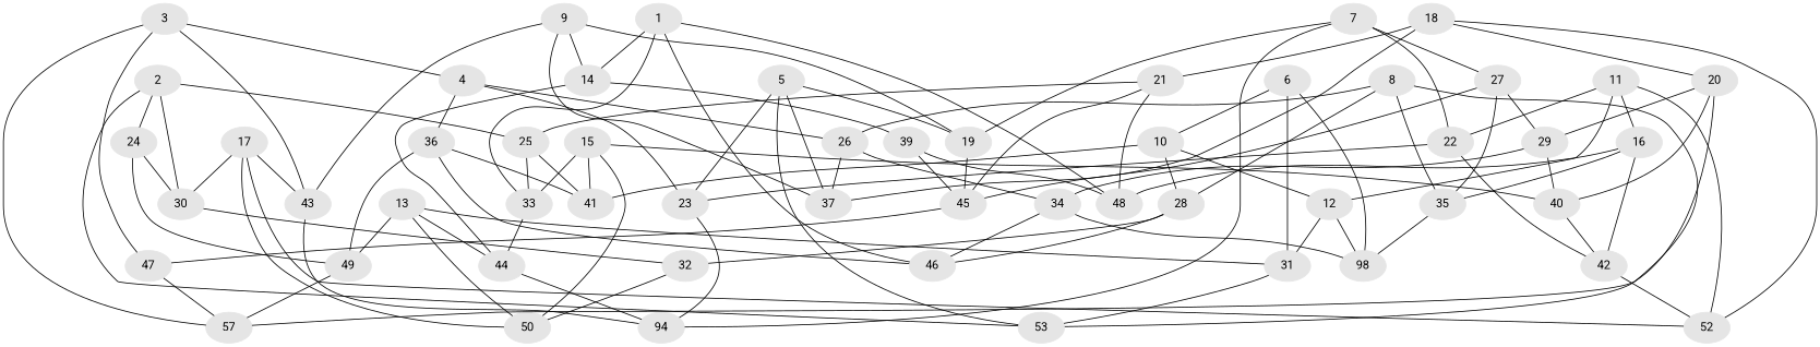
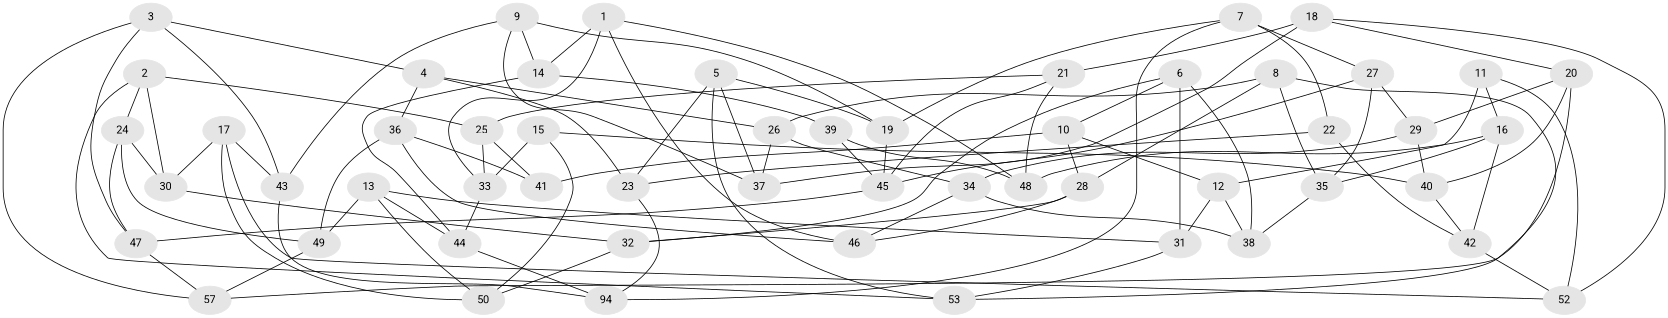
  graph {
    fontname=Roboto
    node [color=gray90 fontname=Roboto style=filled]
    edge [fontname=Roboto]
    1
    14
    33
    46
    48
    44
    39
    2
    24
    25
    30
    53
    47
    49
    41
    32
    3
    4
    43
    n20 [label=57]
    23
    26
    36
    n24 [label=94]
    37
    34
    5
    19
    45
    6
    10
    31
-   38 [label=98]
+   38
    28
    12
    50
    7
    22
    27
    42
    35
    29
    8
    9
    11
    16
    52
    13
    15
    40
    17
    18
    20
    21
    1 -- 14
    1 -- 33
    1 -- 46
    1 -- 48
    14 -- 44
    14 -- 39
    33 -- 44
    44 -- n24
    39 -- 48
    39 -- 45
    2 -- 24
    2 -- 25
    2 -- 30
    2 -- 53
    24 -- 30
+   24 -- 47
    24 -- 49
    25 -- 33
    25 -- 41
    30 -- 32
    47 -- n20
    49 -- n20
    32 -- 50
    3 -- 47
    3 -- 4
    3 -- 43
    3 -- n20
    4 -- 23
    4 -- 26
    4 -- 36
    43 -- n24
    23 -- n24
    26 -- 37
    26 -- 34
    36 -- 46
    36 -- 49
    36 -- 41
    34 -- 46
    34 -- 38
    5 -- 53
    5 -- 23
    5 -- 37
    5 -- 19
    19 -- 45
    45 -- 47
+   6 -- 32
    6 -- 10
    6 -- 31
    6 -- 38
    10 -- 41
    10 -- 28
    10 -- 12
    31 -- 53
    28 -- 46
    28 -- 32
    12 -- 31
    12 -- 38
    7 -- n24
    7 -- 19
    7 -- 22
    7 -- 27
    22 -- 23
    22 -- 42
    27 -- 45
    27 -- 35
    27 -- 29
    42 -- 52
    35 -- 38
    29 -- 34
    29 -- 40
    8 -- 53
    8 -- 26
    8 -- 28
    8 -- 35
    9 -- 14
    9 -- 43
    9 -- 37
    9 -- 19
    11 -- 12
-   11 -- 22
    11 -- 16
    11 -- 52
    16 -- 48
    16 -- 42
    16 -- 35
    13 -- 44
    13 -- 49
    13 -- 31
    13 -- 50
    15 -- 33
-   15 -- 41
    15 -- 50
    15 -- 40
    40 -- 42
    17 -- 30
    17 -- 43
    17 -- 50
    17 -- 52
    18 -- 37
    18 -- 52
    18 -- 20
    18 -- 21
    20 -- n20
    20 -- 29
    20 -- 40
    21 -- 48
    21 -- 25
    21 -- 45
  }
